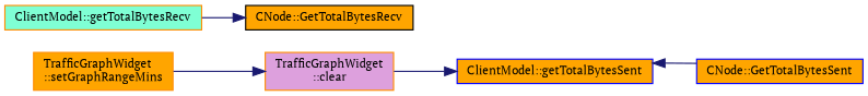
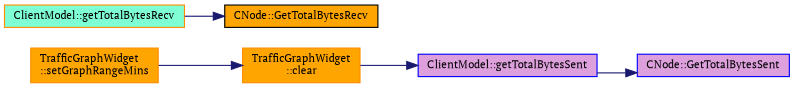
  digraph {
    fontname="PT Serif"
    rankdir=LR
    node [color=darkorange fillcolor=orange fontname="PT Serif" fontsize=10 shape=record style=filled]
    edge [color=midnightblue fontname="PT Serif" fontsize=10 labelfontname=Helvetica labelfontsize=10 style=solid]
    n1 [fontcolor=black height=0.2 label="TrafficGraphWidget\l::setGraphRangeMins" width=0.4]
-   n2 [fillcolor=plum height=0.2 label="TrafficGraphWidget\l::clear" width=0.4]
-   n3 [color=blue height=0.2 label="ClientModel::getTotalBytesSent" width=0.4]
+   n2 [height=0.2 label="TrafficGraphWidget\l::clear" width=0.4]
+   n3 [color=blue fillcolor=plum height=0.2 label="ClientModel::getTotalBytesSent" width=0.4]
    n4 [fillcolor=aquamarine height=0.2 label="ClientModel::getTotalBytesRecv" width=0.4]
    n5 [color=black height=0.2 label="CNode::GetTotalBytesRecv" width=0.4]
-   n6 [color=blue height=0.2 label="CNode::GetTotalBytesSent" width=0.4]
+   n6 [color=blue fillcolor=plum height=0.2 label="CNode::GetTotalBytesSent" width=0.4]
    n1 -> n2
    n2 -> n3
-   n6 -> n3
+   n3 -> n6
    n4 -> n5
  }
